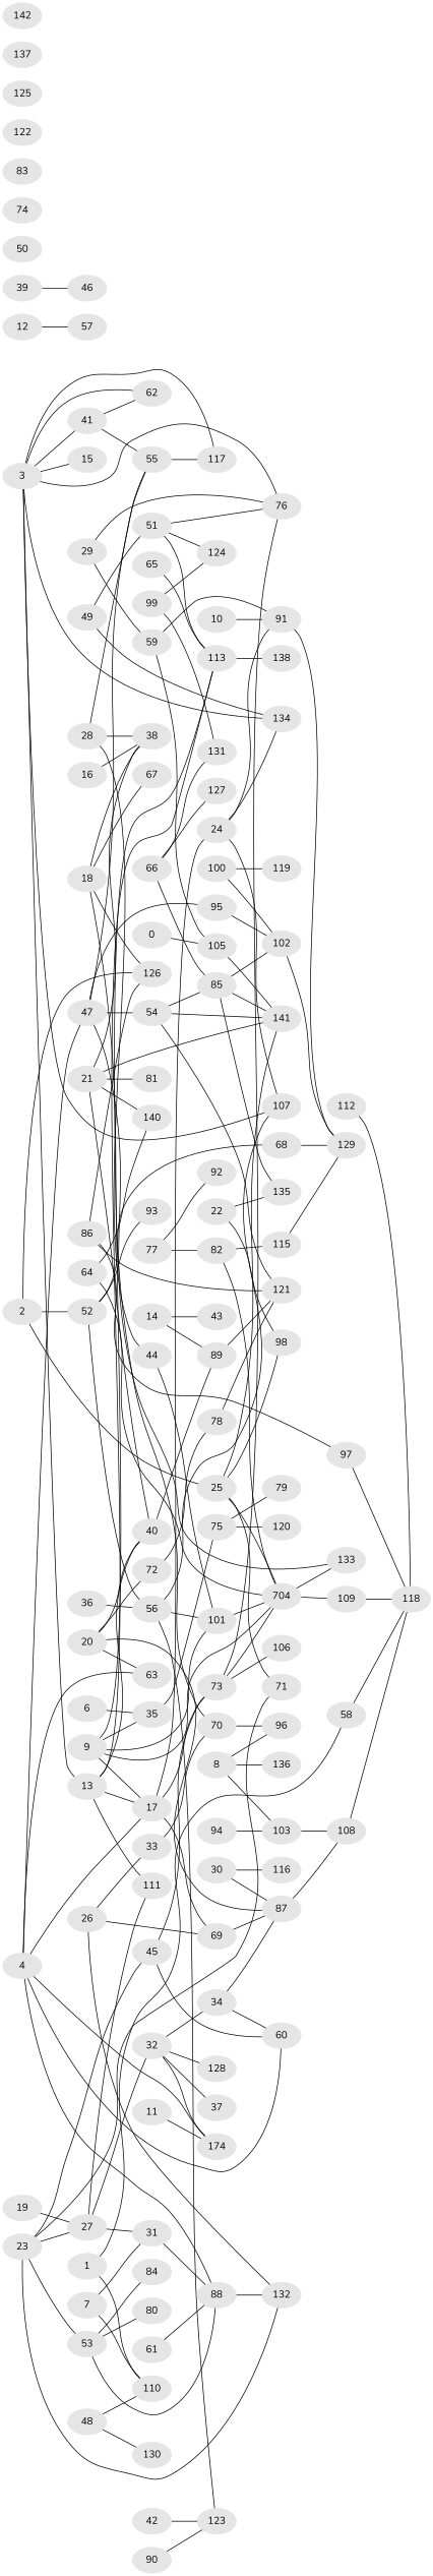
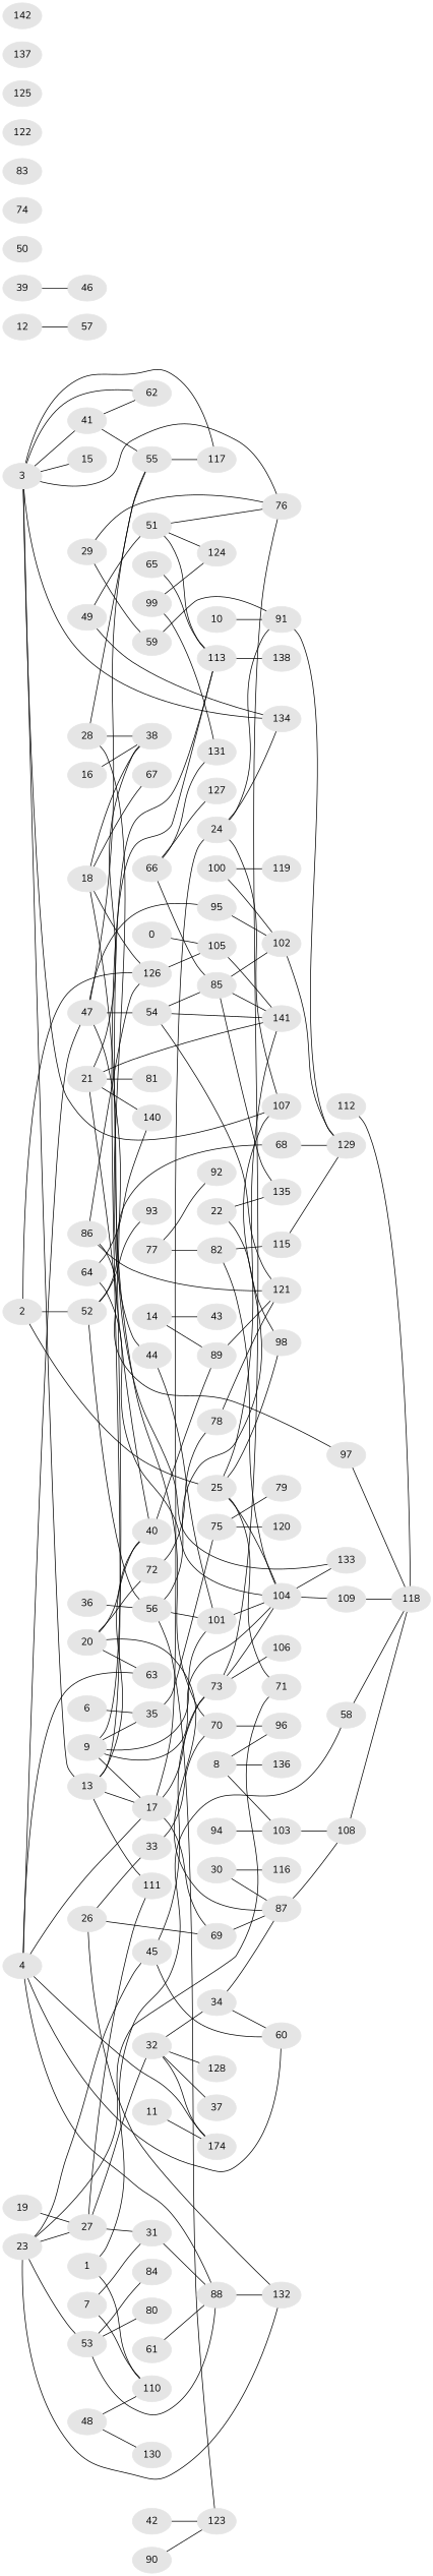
  graph {
    fontname=Nunito
    rankdir=LR
    node [color=gray90 fontname=Nunito style=filled]
    edge [fontname=Nunito]
    1
    58
    110
    118
    2
    25
    52
    126
-   104 [label=704]
+   104
    141
    98
    71
    56
    68
    93
    3
    13
    15
    41
    62
    76
    107
    117
    134
    17
    113
    40
    111
    55
    4
    47
    60
    63
    88
    n35 [label=174]
    24
    69
    73
    54
    95
    133
    132
    n43 [label=0]
    105
    6
    35
    75
    7
    31
    8
    96
    103
    136
    108
    9
    101
    109
    138
    10
    91
    129
    11
    12
    57
    89
    14
    43
    121
    16
    38
    87
    106
    18
    67
    70
    19
    27
    32
    20
    72
    78
    21
    81
    140
    22
    135
    23
    45
    53
    80
    84
    26
    33
    34
    37
    128
    28
    44
    29
    59
    30
    116
    79
    120
    36
    123
    39
    46
    42
    85
    102
    48
    130
    49
    51
    124
    50
    61
    64
    65
    66
    127
    131
    74
    77
    82
    92
    115
    83
    86
    97
    90
    94
    99
    100
    119
    112
    122
    125
    137
    142
    1 -- 58
    1 -- 110
    58 -- 118
    2 -- 25
    2 -- 52
    2 -- 126
    25 -- 104
    25 -- 141
    25 -- 98
    25 -- 71
    52 -- 56
    52 -- 68
    52 -- 93
    104 -- 133
    104 -- 109
    56 -- 107
    56 -- 101
    56 -- 123
    68 -- 129
    3 -- 13
    3 -- 15
    3 -- 41
    3 -- 62
    3 -- 76
    3 -- 107
    3 -- 117
    3 -- 134
    13 -- 17
    13 -- 113
    13 -- 40
    13 -- 111
    41 -- 62
    41 -- 55
    17 -- 24
    17 -- 69
    17 -- 73
    113 -- 138
    40 -- 89
    55 -- 117
    4 -- 17
    4 -- 47
    4 -- 60
    4 -- 63
    4 -- 88
    4 -- n35
    47 -- 55
    47 -- 54
    47 -- 95
    47 -- 133
    88 -- 132
    24 -- 107
    24 -- 134
    24 -- 91
    69 -- 87
    73 -- 104
    73 -- 76
    73 -- 106
    54 -- 141
    54 -- 121
    54 -- 85
    95 -- 102
    n43 -- 105
    105 -- 141
    6 -- 35
    35 -- 75
    75 -- 79
    75 -- 120
    7 -- 110
    7 -- 31
    31 -- 88
    8 -- 96
    8 -- 103
    8 -- 136
    103 -- 108
    108 -- 118
    9 -- 104
    9 -- 17
    9 -- 113
    9 -- 35
    9 -- 101
    101 -- 104
    109 -- 118
    10 -- 91
    91 -- 129
    11 -- n35
    12 -- 57
    89 -- 121
    14 -- 89
    14 -- 43
    16 -- 38
    87 -- 108
    18 -- 126
    18 -- 38
    18 -- 67
    18 -- 70
    70 -- 96
    19 -- 27
    27 -- 111
    27 -- 31
    27 -- 32
    32 -- n35
    32 -- 34
    32 -- 37
    32 -- 128
    20 -- 40
    20 -- 63
    20 -- 87
    20 -- 72
    72 -- 78
    78 -- 121
    21 -- 141
    21 -- 40
    21 -- 38
    21 -- 81
    21 -- 140
    22 -- 98
    22 -- 135
    23 -- 71
    23 -- 132
    23 -- 27
    23 -- 45
    23 -- 53
    45 -- 60
    45 -- 73
    53 -- 88
    53 -- 80
    53 -- 84
    26 -- 69
    26 -- 132
    26 -- 33
    33 -- 70
    34 -- 60
    34 -- 87
    28 -- 55
    28 -- 38
    28 -- 44
    44 -- 101
    29 -- 76
    29 -- 59
-   59 -- 105
+   126 -- 105
    59 -- 91
    30 -- 87
    30 -- 116
    36 -- 56
    39 -- 46
    42 -- 123
    85 -- 141
    85 -- 135
    85 -- 102
    102 -- 129
    48 -- 110
    48 -- 130
    49 -- 134
    49 -- 51
    51 -- 76
    51 -- 113
    51 -- 124
    61 -- 88
    64 -- 104
    64 -- 140
    65 -- 113
    66 -- 85
    66 -- 127
    66 -- 131
    77 -- 82
    77 -- 92
    82 -- 104
    82 -- 115
    115 -- 129
    86 -- 126
    86 -- 121
    86 -- 97
    97 -- 118
    90 -- 123
    94 -- 103
    99 -- 124
    99 -- 131
    100 -- 102
    100 -- 119
    112 -- 118
  }
